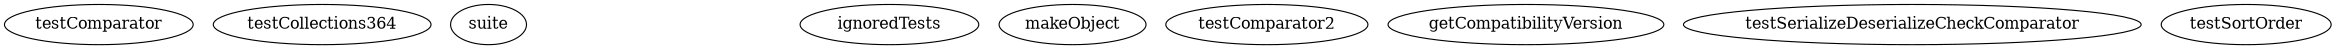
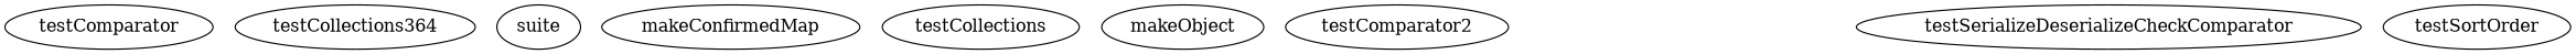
  digraph {
    testComparator
    testCollections364
    suite
-   ignoredTests
+   makeConfirmedMap
+   ignoredTests [label=testCollections]
    makeObject
    testComparator2
-   getCompatibilityVersion
    testSerializeDeserializeCheckComparator
    testSortOrder
  }
